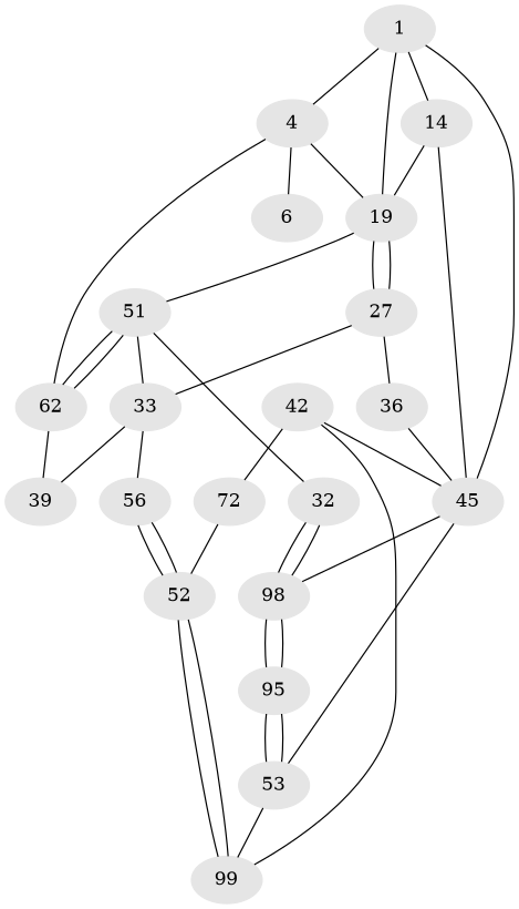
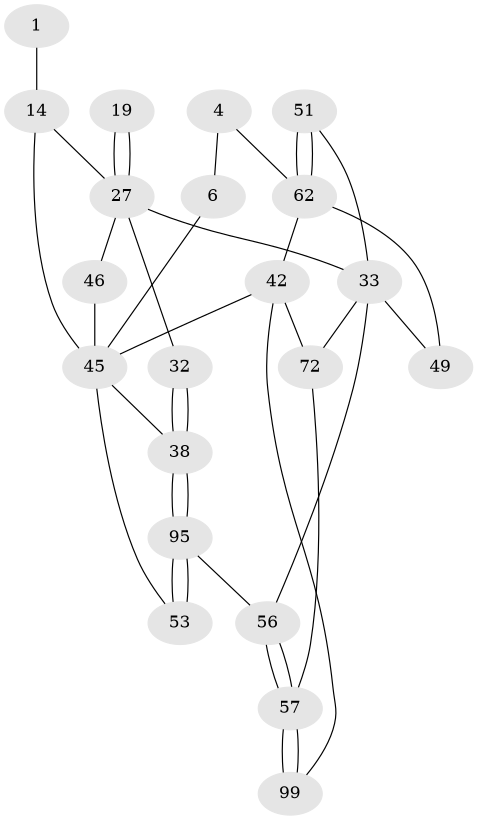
  graph {
    node [color=gray90 style=filled]
    1 [super="+2+8"]
    4 [super="+5+24"]
    14 [super="+34+15"]
    n4 [label=19 super="+17"]
    45 [super="+46"]
    6 [super="+7"]
    n7 [label=62 super="+23+30"]
    27 [super="+31"]
    n9 [label=51 super="+28"]
-   38 [label=98]
+   38
    n11 [label=53]
    42 [super="+43"]
-   39 [super="+40"]
+   39 [super="+40" label=49]
    n14 [label=72 super="+53"]
    n15 [label=99]
    33 [super="+47"]
    32
-   36 [super="+37"]
+   36 [super="+37" label=46]
    56
    n20 [label=95]
-   57 [label=52]
-   1 -- 4
+   57
    1 -- 14
-   1 -- n4
-   1 -- 45
-   4 -- n4
+   6 -- 45
    4 -- 6
    4 -- n7
    14 -- 45
-   14 -- n4 [weight=2]
+   14 -- 27 [weight=2]
    n4 -- 27
    n4 -- 27
-   n4 -- n9
    45 -- 38
    45 -- n11
+   n7 -- 42
    n7 -- 39 [weight=2]
    27 -- 33
-   n9 -- 32
+   27 -- 32
    27 -- 36
    n9 -- n7 [weight=2]
    n9 -- n7
    n9 -- 33
    38 -- n20
    38 -- n20
-   n11 -- n15
    42 -- 45
    42 -- n14
    42 -- n15
    n14 -- 57
    33 -- 39
+   33 -- n14
    33 -- 56
    32 -- 38
    32 -- 38
    36 -- 45 [weight=2]
    56 -- 57
    56 -- 57
    n20 -- n11
    n20 -- n11
+   n20 -- 56
    57 -- n15
    57 -- n15
  }
